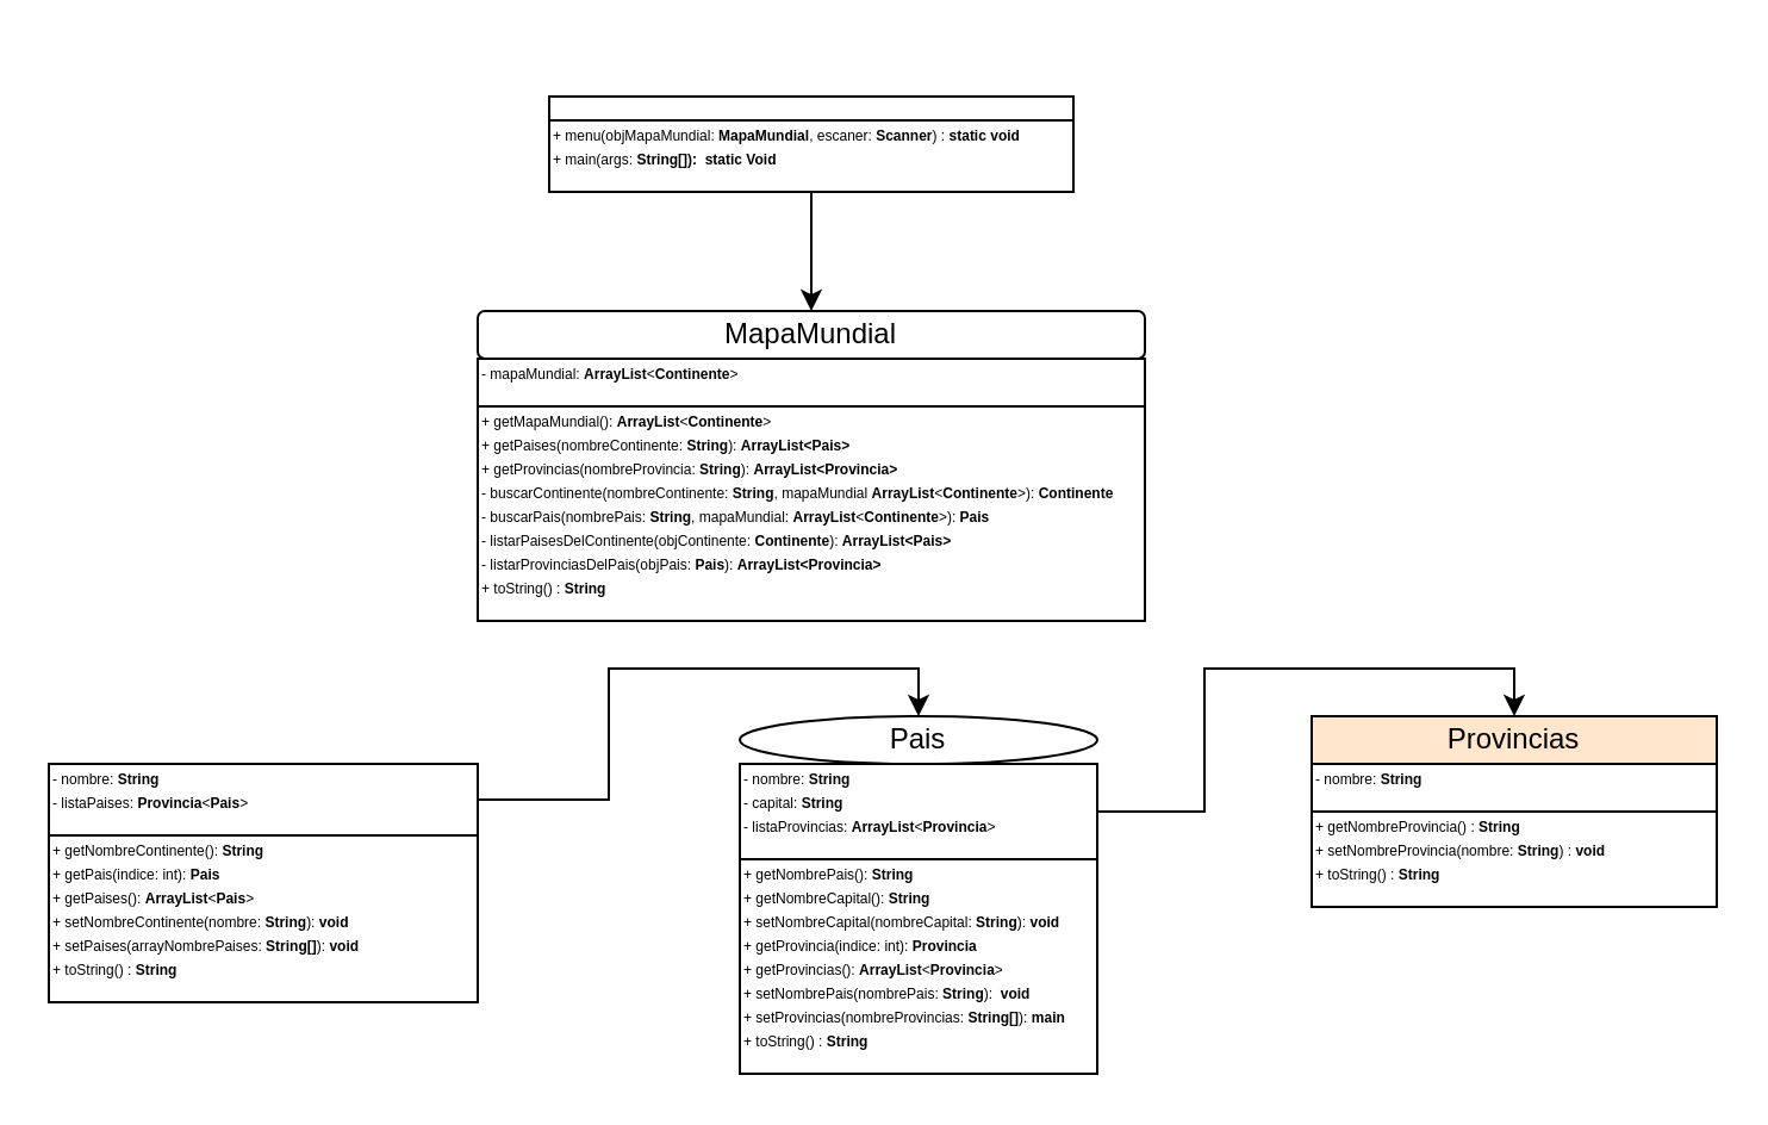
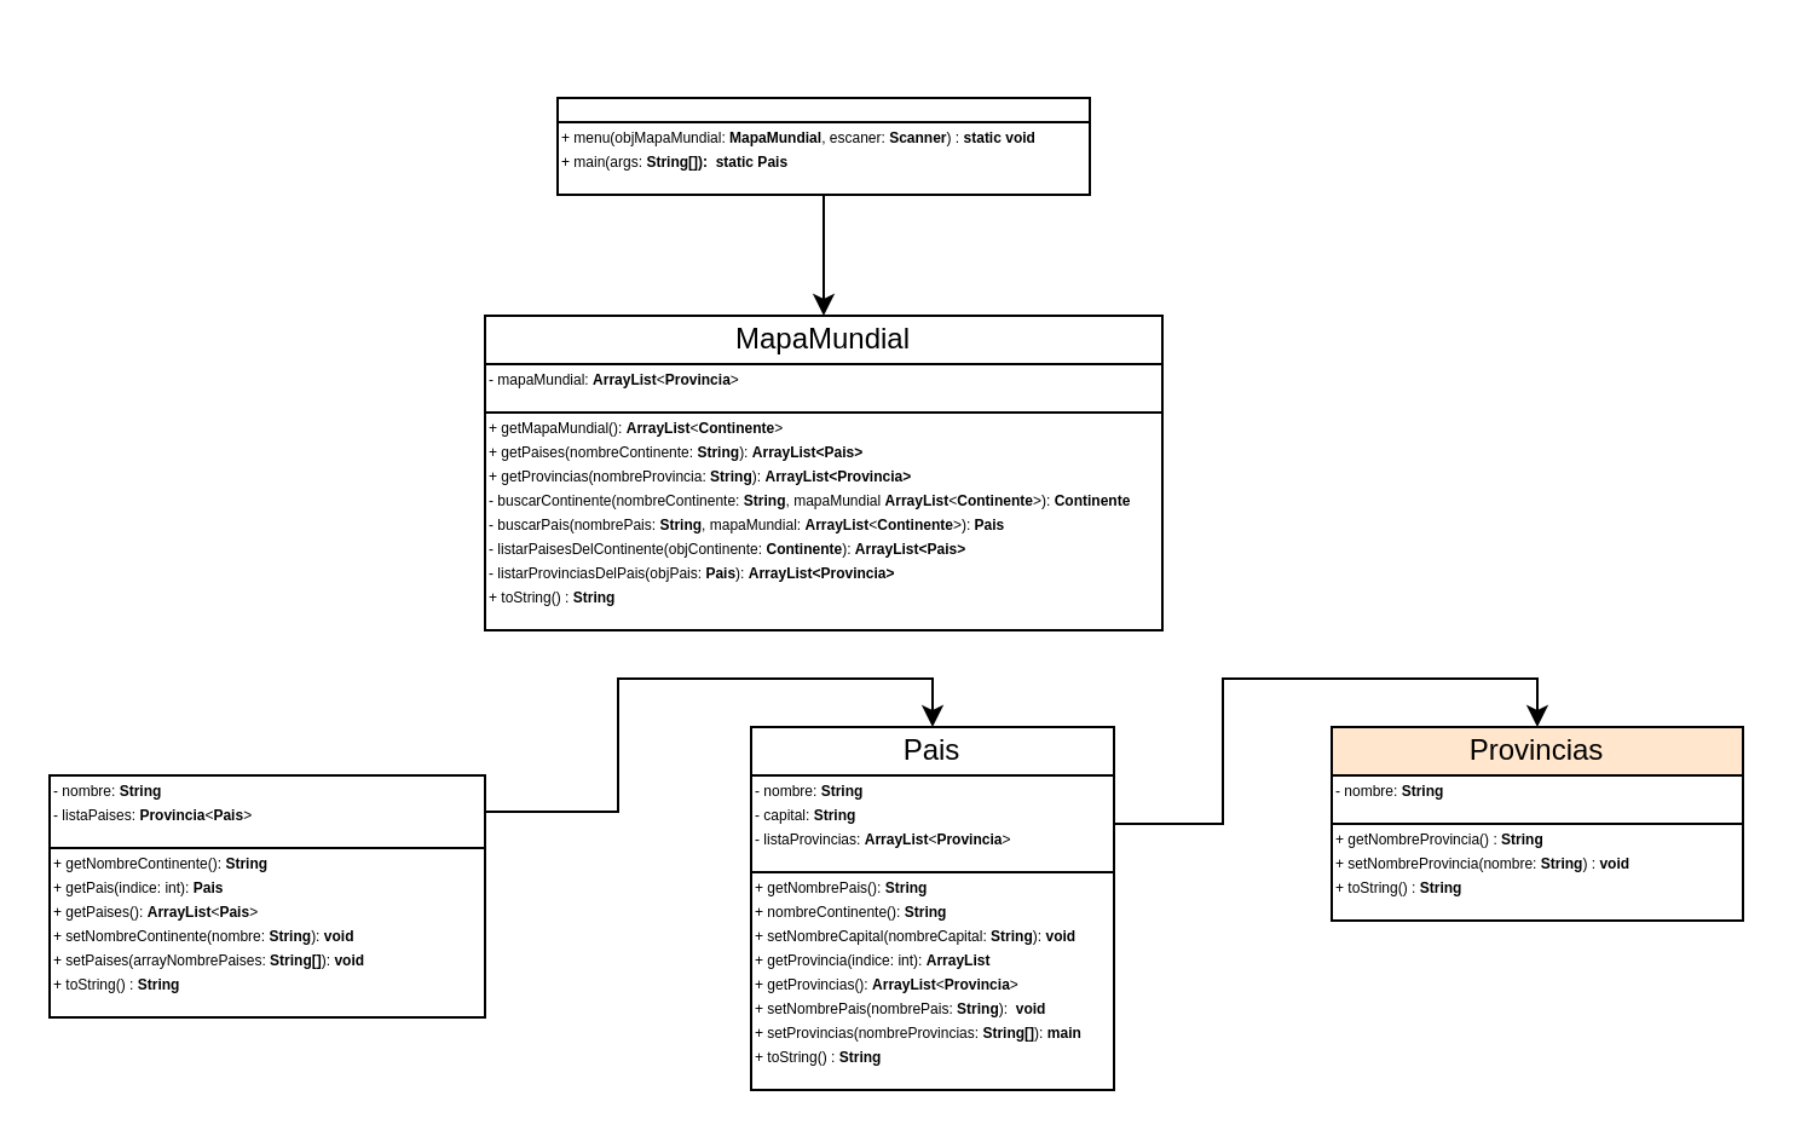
  <mxCell id="0" />
  <mxCell id="1" parent="0" />
  <mxCell id="2" value="" style="group" parent="1" vertex="1" connectable="0"><mxGeometry x="550" y="300" width="170" height="90" as="geometry" /></mxCell>
  <mxCell id="3" value="Provincias" style="whiteSpace=wrap;html=1;fillColor=#ffe6cc;" parent="2" vertex="1"><mxGeometry width="170" height="20" as="geometry" /></mxCell>
  <mxCell id="4" value="" style="rounded=0;whiteSpace=wrap;html=1;" parent="2" vertex="1"><mxGeometry y="20" width="170" height="20" as="geometry" /></mxCell>
  <mxCell id="5" value="" style="whiteSpace=wrap;html=1;" parent="2" vertex="1"><mxGeometry y="40" width="170" height="40" as="geometry" /></mxCell>
  <mxCell id="6" value="&lt;font style=&quot;font-size: 6px&quot;&gt;- nombre: &lt;b&gt;String&lt;/b&gt;&lt;/font&gt;" style="text;html=1;strokeColor=none;fillColor=none;align=left;verticalAlign=middle;whiteSpace=wrap;rounded=0;" parent="2" vertex="1"><mxGeometry y="20" width="80" height="10" as="geometry" /></mxCell>
  <mxCell id="7" value="&lt;font style=&quot;font-size: 6px&quot;&gt;+ getNombreProvincia() : &lt;b&gt;String&lt;/b&gt;&lt;/font&gt;" style="text;html=1;strokeColor=none;fillColor=none;align=left;verticalAlign=middle;whiteSpace=wrap;rounded=0;" parent="2" vertex="1"><mxGeometry y="40" width="100" height="10" as="geometry" /></mxCell>
  <mxCell id="8" value="&lt;font style=&quot;font-size: 6px&quot;&gt;+ setNombreProvincia(nombre: &lt;b&gt;String&lt;/b&gt;) : &lt;b&gt;void&lt;/b&gt;&lt;/font&gt;" style="text;html=1;strokeColor=none;fillColor=none;align=left;verticalAlign=middle;whiteSpace=wrap;rounded=0;" parent="2" vertex="1"><mxGeometry y="50" width="160" height="10" as="geometry" /></mxCell>
  <mxCell id="9" value="&lt;font style=&quot;font-size: 6px&quot;&gt;+ toString() : &lt;b&gt;String&lt;/b&gt;&lt;/font&gt;" style="text;html=1;strokeColor=none;fillColor=none;align=left;verticalAlign=middle;whiteSpace=wrap;rounded=0;" parent="2" vertex="1"><mxGeometry y="60" width="60" height="10" as="geometry" /></mxCell>
  <mxCell id="10" value="" style="group" parent="1" vertex="1" connectable="0"><mxGeometry x="20" y="300" width="180" height="120" as="geometry" /></mxCell>
  <mxCell id="11" value="" style="rounded=0;whiteSpace=wrap;html=1;" parent="10" vertex="1"><mxGeometry y="20" width="180" height="30" as="geometry" /></mxCell>
  <mxCell id="12" value="" style="whiteSpace=wrap;html=1;" parent="10" vertex="1"><mxGeometry y="50" width="180" height="70" as="geometry" /></mxCell>
  <mxCell id="13" value="&lt;font style=&quot;font-size: 6px&quot;&gt;- nombre: &lt;b&gt;String&lt;/b&gt;&lt;/font&gt;" style="text;html=1;strokeColor=none;fillColor=none;align=left;verticalAlign=middle;whiteSpace=wrap;rounded=0;" parent="10" vertex="1"><mxGeometry y="20" width="90" height="10" as="geometry" /></mxCell>
  <mxCell id="14" value="&lt;font style=&quot;font-size: 6px&quot;&gt;- listaPaises: &lt;b&gt;Provincia&lt;/b&gt;&amp;lt;&lt;b&gt;Pais&lt;/b&gt;&amp;gt;&lt;/font&gt;" style="text;html=1;strokeColor=none;fillColor=none;align=left;verticalAlign=middle;whiteSpace=wrap;rounded=0;" parent="10" vertex="1"><mxGeometry y="30" width="110" height="10" as="geometry" /></mxCell>
  <mxCell id="15" value="&lt;font style=&quot;font-size: 6px&quot;&gt;+ getNombreContinente(): &lt;b&gt;String&lt;/b&gt;&lt;/font&gt;" style="text;html=1;strokeColor=none;fillColor=none;align=left;verticalAlign=middle;whiteSpace=wrap;rounded=0;" parent="10" vertex="1"><mxGeometry y="50" width="100" height="10" as="geometry" /></mxCell>
  <mxCell id="16" value="&lt;font style=&quot;font-size: 6px&quot;&gt;+ getPais(indice: int): &lt;b&gt;Pais&lt;/b&gt;&lt;/font&gt;" style="text;html=1;strokeColor=none;fillColor=none;align=left;verticalAlign=middle;whiteSpace=wrap;rounded=0;" parent="10" vertex="1"><mxGeometry y="60" width="80" height="10" as="geometry" /></mxCell>
  <mxCell id="17" value="&lt;font style=&quot;font-size: 6px&quot;&gt;+ getPaises(): &lt;b&gt;ArrayList&lt;/b&gt;&amp;lt;&lt;b&gt;Pais&lt;/b&gt;&amp;gt;&lt;/font&gt;" style="text;html=1;strokeColor=none;fillColor=none;align=left;verticalAlign=middle;whiteSpace=wrap;rounded=0;" parent="10" vertex="1"><mxGeometry y="70" width="90" height="10" as="geometry" /></mxCell>
  <mxCell id="18" value="&lt;font style=&quot;font-size: 6px&quot;&gt;+ setNombreContinente(nombre: &lt;b&gt;String&lt;/b&gt;): &lt;b&gt;void&lt;/b&gt;&lt;/font&gt;" style="text;html=1;strokeColor=none;fillColor=none;align=left;verticalAlign=middle;whiteSpace=wrap;rounded=0;" parent="10" vertex="1"><mxGeometry y="80" width="170" height="10" as="geometry" /></mxCell>
  <mxCell id="19" value="&lt;font style=&quot;font-size: 6px&quot;&gt;+ setPaises(arrayNombrePaises: &lt;b&gt;String[]&lt;/b&gt;): &lt;b&gt;void&lt;/b&gt;&lt;/font&gt;" style="text;html=1;strokeColor=none;fillColor=none;align=left;verticalAlign=middle;whiteSpace=wrap;rounded=0;" parent="10" vertex="1"><mxGeometry y="90" width="150" height="10" as="geometry" /></mxCell>
  <mxCell id="20" value="&lt;font style=&quot;font-size: 6px&quot;&gt;+ toString() : &lt;b&gt;String&lt;/b&gt;&lt;/font&gt;" style="text;html=1;strokeColor=none;fillColor=none;align=left;verticalAlign=middle;whiteSpace=wrap;rounded=0;" parent="10" vertex="1"><mxGeometry y="100" width="60" height="10" as="geometry" /></mxCell>
  <mxCell id="21" value="" style="group" parent="1" vertex="1" connectable="0"><mxGeometry x="200" y="130" width="280" height="130" as="geometry" /></mxCell>
- <mxCell id="22" value="MapaMundial" style="whiteSpace=wrap;html=1;rounded=1;" parent="21" vertex="1"><mxGeometry width="280" height="20" as="geometry" /></mxCell>
+ <mxCell id="22" value="MapaMundial" style="whiteSpace=wrap;html=1;" parent="21" vertex="1"><mxGeometry width="280" height="20" as="geometry" /></mxCell>
  <mxCell id="23" value="" style="rounded=0;whiteSpace=wrap;html=1;" parent="21" vertex="1"><mxGeometry y="20" width="280" height="20" as="geometry" /></mxCell>
  <mxCell id="24" value="" style="whiteSpace=wrap;html=1;" parent="21" vertex="1"><mxGeometry y="40" width="280" height="90" as="geometry" /></mxCell>
- <mxCell id="25" value="&lt;font style=&quot;font-size: 6px&quot;&gt;- mapaMundial: &lt;b&gt;ArrayList&lt;/b&gt;&amp;lt;&lt;b&gt;Continente&lt;/b&gt;&amp;gt;&lt;/font&gt;" style="text;html=1;strokeColor=none;fillColor=none;align=left;verticalAlign=middle;whiteSpace=wrap;rounded=0;" parent="21" vertex="1"><mxGeometry y="20" width="120" height="10" as="geometry" /></mxCell>
+ <mxCell id="25" value="&lt;font style=&quot;font-size: 6px&quot;&gt;- mapaMundial: &lt;b&gt;ArrayList&lt;/b&gt;&amp;lt;&lt;b&gt;Provincia&lt;/b&gt;&amp;gt;&lt;/font&gt;" style="text;html=1;strokeColor=none;fillColor=none;align=left;verticalAlign=middle;whiteSpace=wrap;rounded=0;" parent="21" vertex="1"><mxGeometry y="20" width="120" height="10" as="geometry" /></mxCell>
  <mxCell id="26" value="&lt;font style=&quot;font-size: 6px&quot;&gt;+ getMapaMundial(): &lt;b&gt;ArrayList&lt;/b&gt;&amp;lt;&lt;b&gt;Continente&lt;/b&gt;&amp;gt;&lt;/font&gt;" style="text;html=1;strokeColor=none;fillColor=none;align=left;verticalAlign=middle;whiteSpace=wrap;rounded=0;" parent="21" vertex="1"><mxGeometry y="40" width="140" height="10" as="geometry" /></mxCell>
  <mxCell id="27" value="&lt;span style=&quot;font-size: 6px&quot;&gt;- buscarContinente(nombreContinente: &lt;b&gt;String&lt;/b&gt;, mapaMundial &lt;b&gt;ArrayList&lt;/b&gt;&amp;lt;&lt;b&gt;Continente&lt;/b&gt;&amp;gt;): &lt;b&gt;Continente&lt;/b&gt;&lt;/span&gt;" style="text;html=1;strokeColor=none;fillColor=none;align=left;verticalAlign=middle;whiteSpace=wrap;rounded=0;" parent="21" vertex="1"><mxGeometry y="70" width="280" height="10" as="geometry" /></mxCell>
  <mxCell id="28" value="&lt;font style=&quot;font-size: 6px&quot;&gt;- listarPaisesDelContinente(objContinente: &lt;b&gt;Continente&lt;/b&gt;): &lt;b&gt;ArrayList&amp;lt;Pais&amp;gt;&lt;/b&gt;&lt;/font&gt;" style="text;html=1;strokeColor=none;fillColor=none;align=left;verticalAlign=middle;whiteSpace=wrap;rounded=0;" parent="21" vertex="1"><mxGeometry y="90" width="200" height="10" as="geometry" /></mxCell>
  <mxCell id="29" value="&lt;font style=&quot;font-size: 6px&quot;&gt;+ getPaises(nombreContinente: &lt;b&gt;String&lt;/b&gt;):&amp;nbsp;&lt;/font&gt;&lt;b style=&quot;font-size: 6px&quot;&gt;ArrayList&amp;lt;Pais&amp;gt;&lt;/b&gt;" style="text;html=1;strokeColor=none;fillColor=none;align=left;verticalAlign=middle;whiteSpace=wrap;rounded=0;" parent="21" vertex="1"><mxGeometry y="50" width="160" height="10" as="geometry" /></mxCell>
  <mxCell id="30" value="&lt;font style=&quot;font-size: 6px&quot;&gt;- buscarPais(nombrePais: &lt;b&gt;String&lt;/b&gt;, mapaMundial: &lt;b&gt;ArrayList&lt;/b&gt;&amp;lt;&lt;b&gt;Continente&lt;/b&gt;&amp;gt;):&lt;b&gt; Pais&lt;/b&gt;&lt;/font&gt;" style="text;html=1;strokeColor=none;fillColor=none;align=left;verticalAlign=middle;whiteSpace=wrap;rounded=0;" parent="21" vertex="1"><mxGeometry y="80" width="230" height="10" as="geometry" /></mxCell>
  <mxCell id="31" value="&lt;font style=&quot;font-size: 6px&quot;&gt;- listarProvinciasDelPais(objPais: &lt;b&gt;Pais&lt;/b&gt;): &lt;b&gt;ArrayList&amp;lt;Provincia&amp;gt;&lt;/b&gt;&lt;/font&gt;" style="text;html=1;strokeColor=none;fillColor=none;align=left;verticalAlign=middle;whiteSpace=wrap;rounded=0;" parent="21" vertex="1"><mxGeometry y="100" width="170" height="10" as="geometry" /></mxCell>
  <mxCell id="32" value="&lt;font style=&quot;font-size: 6px&quot;&gt;+ getProvincias(nombreProvincia: &lt;b&gt;String&lt;/b&gt;):&amp;nbsp;&lt;/font&gt;&lt;b style=&quot;font-size: 6px&quot;&gt;ArrayList&amp;lt;Provincia&amp;gt;&lt;/b&gt;" style="text;html=1;strokeColor=none;fillColor=none;align=left;verticalAlign=middle;whiteSpace=wrap;rounded=0;" parent="21" vertex="1"><mxGeometry y="60" width="180" height="10" as="geometry" /></mxCell>
  <mxCell id="33" value="&lt;font style=&quot;font-size: 6px&quot;&gt;+ toString() : &lt;b&gt;String&lt;/b&gt;&lt;/font&gt;" style="text;html=1;strokeColor=none;fillColor=none;align=left;verticalAlign=middle;whiteSpace=wrap;rounded=0;" parent="21" vertex="1"><mxGeometry y="110" width="60" height="10" as="geometry" /></mxCell>
  <mxCell id="34" style="edgeStyle=orthogonalEdgeStyle;rounded=0;orthogonalLoop=1;jettySize=auto;html=1;entryX=0.5;entryY=0;entryDx=0;entryDy=0;" parent="1" source="11" target="42" edge="1"><mxGeometry relative="1" as="geometry" /></mxCell>
  <mxCell id="35" style="edgeStyle=orthogonalEdgeStyle;rounded=0;orthogonalLoop=1;jettySize=auto;html=1;entryX=0.5;entryY=0;entryDx=0;entryDy=0;" parent="1" source="43" target="3" edge="1"><mxGeometry relative="1" as="geometry" /></mxCell>
  <mxCell id="36" value="" style="group" parent="1" vertex="1" connectable="0"><mxGeometry x="230" y="20" width="220" height="60" as="geometry" /></mxCell>
  <mxCell id="37" value="" style="rounded=0;whiteSpace=wrap;html=1;" parent="36" vertex="1"><mxGeometry y="20" width="220" height="10" as="geometry" /></mxCell>
  <mxCell id="38" value="" style="whiteSpace=wrap;html=1;" parent="36" vertex="1"><mxGeometry y="30" width="220" height="30" as="geometry" /></mxCell>
  <mxCell id="39" value="&lt;font style=&quot;font-size: 6px&quot;&gt;+ menu(objMapaMundial: &lt;b&gt;MapaMundial&lt;/b&gt;, escaner: &lt;b&gt;Scanner&lt;/b&gt;) : &lt;b&gt;static void&lt;/b&gt;&lt;/font&gt;" style="text;html=1;strokeColor=none;fillColor=none;align=left;verticalAlign=middle;whiteSpace=wrap;rounded=0;" parent="36" vertex="1"><mxGeometry y="30" width="220" height="10" as="geometry" /></mxCell>
- <mxCell id="40" value="&lt;font style=&quot;font-size: 6px&quot;&gt;+ main(args:&amp;nbsp;&lt;b&gt;String[]):&amp;nbsp; static Void&lt;/b&gt;&lt;/font&gt;" style="text;html=1;strokeColor=none;fillColor=none;align=left;verticalAlign=middle;whiteSpace=wrap;rounded=0;" parent="36" vertex="1"><mxGeometry y="40" width="100" height="10" as="geometry" /></mxCell>
+ <mxCell id="40" value="&lt;font style=&quot;font-size: 6px&quot;&gt;+ main(args:&amp;nbsp;&lt;b&gt;String[]):&amp;nbsp; static Pais&lt;/b&gt;&lt;/font&gt;" style="text;html=1;strokeColor=none;fillColor=none;align=left;verticalAlign=middle;whiteSpace=wrap;rounded=0;" parent="36" vertex="1"><mxGeometry y="40" width="100" height="10" as="geometry" /></mxCell>
  <mxCell id="41" style="edgeStyle=orthogonalEdgeStyle;rounded=0;orthogonalLoop=1;jettySize=auto;html=1;entryX=0.5;entryY=0;entryDx=0;entryDy=0;" parent="1" source="38" target="22" edge="1"><mxGeometry relative="1" as="geometry" /></mxCell>
- <mxCell id="42" value="Pais" style="ellipse;whiteSpace=wrap;html=1;" parent="1" vertex="1"><mxGeometry x="310" y="300" width="150" height="20" as="geometry" /></mxCell>
+ <mxCell id="42" value="Pais" style="whiteSpace=wrap;html=1;" parent="1" vertex="1"><mxGeometry x="310" y="300" width="150" height="20" as="geometry" /></mxCell>
  <mxCell id="43" value="" style="rounded=0;whiteSpace=wrap;html=1;" parent="1" vertex="1"><mxGeometry x="310" y="320" width="150" height="40" as="geometry" /></mxCell>
  <mxCell id="44" value="" style="whiteSpace=wrap;html=1;" parent="1" vertex="1"><mxGeometry x="310" y="360" width="150" height="90" as="geometry" /></mxCell>
  <mxCell id="45" value="&lt;font style=&quot;font-size: 6px&quot;&gt;- nombre: &lt;b&gt;String&lt;/b&gt;&lt;/font&gt;" style="text;html=1;strokeColor=none;fillColor=none;align=left;verticalAlign=middle;whiteSpace=wrap;rounded=0;" parent="1" vertex="1"><mxGeometry x="310" y="320" width="70" height="10" as="geometry" /></mxCell>
  <mxCell id="46" value="&lt;font style=&quot;font-size: 6px&quot;&gt;- listaProvincias: &lt;b&gt;ArrayList&lt;/b&gt;&amp;lt;&lt;b&gt;Provincia&lt;/b&gt;&amp;gt;&lt;/font&gt;" style="text;html=1;strokeColor=none;fillColor=none;align=left;verticalAlign=middle;whiteSpace=wrap;rounded=0;" parent="1" vertex="1"><mxGeometry x="310" y="340" width="120" height="10" as="geometry" /></mxCell>
  <mxCell id="47" value="&lt;font style=&quot;font-size: 6px&quot;&gt;+ getNombrePais(): &lt;b&gt;String&lt;/b&gt;&lt;/font&gt;" style="text;html=1;strokeColor=none;fillColor=none;align=left;verticalAlign=middle;whiteSpace=wrap;rounded=0;" parent="1" vertex="1"><mxGeometry x="310" y="360" width="90" height="10" as="geometry" /></mxCell>
- <mxCell id="48" value="&lt;font style=&quot;font-size: 6px&quot;&gt;+ getProvincia(indice: int): &lt;b&gt;Provincia&lt;/b&gt;&lt;/font&gt;" style="text;html=1;strokeColor=none;fillColor=none;align=left;verticalAlign=middle;whiteSpace=wrap;rounded=0;" parent="1" vertex="1"><mxGeometry x="310" y="390" width="110" height="10" as="geometry" /></mxCell>
+ <mxCell id="48" value="&lt;font style=&quot;font-size: 6px&quot;&gt;+ getProvincia(indice: int): &lt;b&gt;ArrayList&lt;/b&gt;&lt;/font&gt;" style="text;html=1;strokeColor=none;fillColor=none;align=left;verticalAlign=middle;whiteSpace=wrap;rounded=0;" parent="1" vertex="1"><mxGeometry x="310" y="390" width="110" height="10" as="geometry" /></mxCell>
  <mxCell id="49" value="&lt;font style=&quot;font-size: 6px&quot;&gt;+ getProvincias():&amp;nbsp;&lt;/font&gt;&lt;span style=&quot;font-size: 6px&quot;&gt;&lt;b&gt;ArrayList&lt;/b&gt;&amp;lt;&lt;b&gt;Provincia&lt;/b&gt;&amp;gt;&lt;/span&gt;" style="text;html=1;strokeColor=none;fillColor=none;align=left;verticalAlign=middle;whiteSpace=wrap;rounded=0;" parent="1" vertex="1"><mxGeometry x="310" y="400" width="120" height="10" as="geometry" /></mxCell>
  <mxCell id="50" value="&lt;font style=&quot;font-size: 6px&quot;&gt;+ setProvincias(nombreProvincias: &lt;b&gt;String[]&lt;/b&gt;):&amp;nbsp;&lt;/font&gt;&lt;span style=&quot;font-size: 6px&quot;&gt;&lt;b&gt;main&lt;/b&gt;&lt;/span&gt;" style="text;html=1;strokeColor=none;fillColor=none;align=left;verticalAlign=middle;whiteSpace=wrap;rounded=0;" parent="1" vertex="1"><mxGeometry x="310" y="420" width="150" height="10" as="geometry" /></mxCell>
  <mxCell id="51" value="&lt;font style=&quot;font-size: 6px&quot;&gt;+ setNombrePais(nombrePais: &lt;b&gt;String&lt;/b&gt;):&amp;nbsp; &lt;b&gt;void&lt;/b&gt;&lt;/font&gt;" style="text;html=1;strokeColor=none;fillColor=none;align=left;verticalAlign=middle;whiteSpace=wrap;rounded=0;" parent="1" vertex="1"><mxGeometry x="310" y="410" width="140" height="10" as="geometry" /></mxCell>
  <mxCell id="52" value="&lt;font style=&quot;font-size: 6px&quot;&gt;+ toString() : &lt;b&gt;String&lt;/b&gt;&lt;/font&gt;" style="text;html=1;strokeColor=none;fillColor=none;align=left;verticalAlign=middle;whiteSpace=wrap;rounded=0;" parent="1" vertex="1"><mxGeometry x="310" y="430" width="60" height="10" as="geometry" /></mxCell>
  <mxCell id="53" value="&lt;font style=&quot;font-size: 6px&quot;&gt;- capital: &lt;b&gt;String&lt;/b&gt;&lt;/font&gt;" style="text;html=1;strokeColor=none;fillColor=none;align=left;verticalAlign=middle;whiteSpace=wrap;rounded=0;" parent="1" vertex="1"><mxGeometry x="310" y="330" width="70" height="10" as="geometry" /></mxCell>
- <mxCell id="54" value="&lt;font style=&quot;font-size: 6px&quot;&gt;+ getNombreCapital(): &lt;b&gt;String&lt;/b&gt;&lt;/font&gt;" style="text;html=1;strokeColor=none;fillColor=none;align=left;verticalAlign=middle;whiteSpace=wrap;rounded=0;" parent="1" vertex="1"><mxGeometry x="310" y="370" width="90" height="10" as="geometry" /></mxCell>
+ <mxCell id="54" value="&lt;font style=&quot;font-size: 6px&quot;&gt;+ nombreContinente(): &lt;b&gt;String&lt;/b&gt;&lt;/font&gt;" style="text;html=1;strokeColor=none;fillColor=none;align=left;verticalAlign=middle;whiteSpace=wrap;rounded=0;" parent="1" vertex="1"><mxGeometry x="310" y="370" width="90" height="10" as="geometry" /></mxCell>
  <mxCell id="55" value="&lt;font style=&quot;font-size: 6px&quot;&gt;+ setNombreCapital(nombreCapital: &lt;b&gt;String&lt;/b&gt;): &lt;b&gt;void&lt;/b&gt;&lt;/font&gt;" style="text;html=1;strokeColor=none;fillColor=none;align=left;verticalAlign=middle;whiteSpace=wrap;rounded=0;" parent="1" vertex="1"><mxGeometry x="310" y="380" width="140" height="10" as="geometry" /></mxCell>
